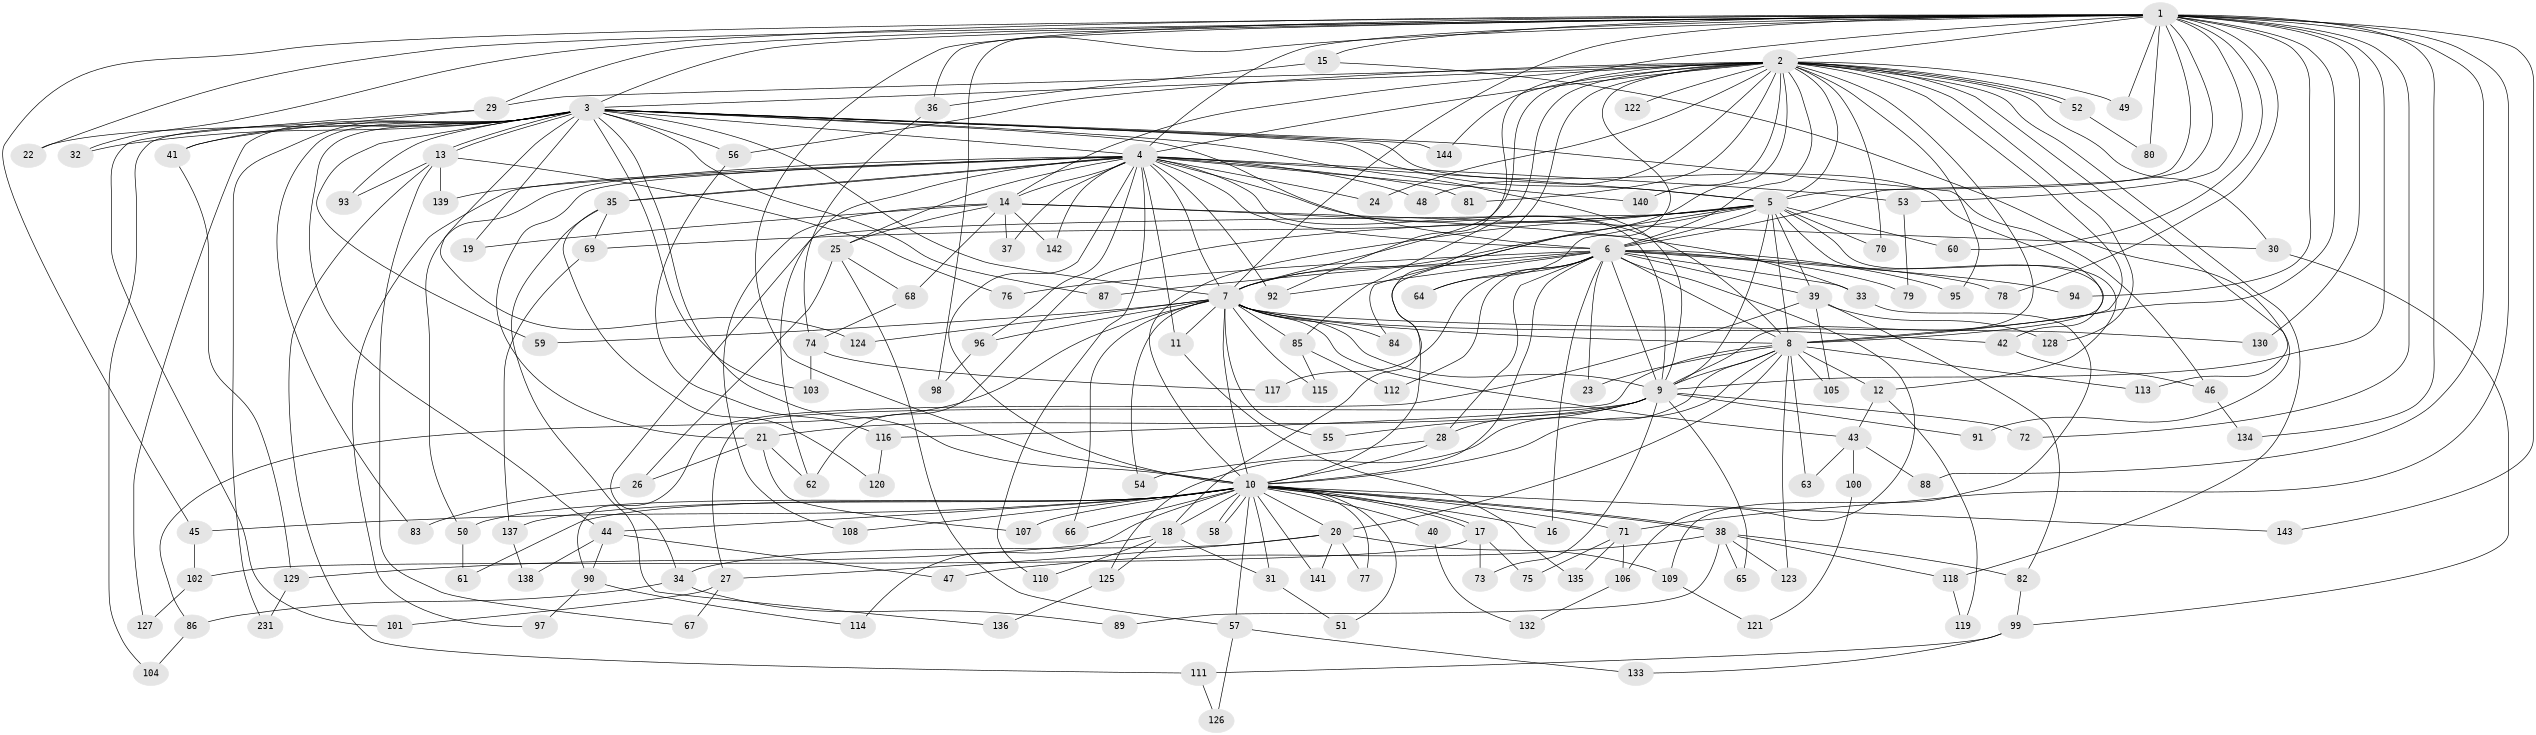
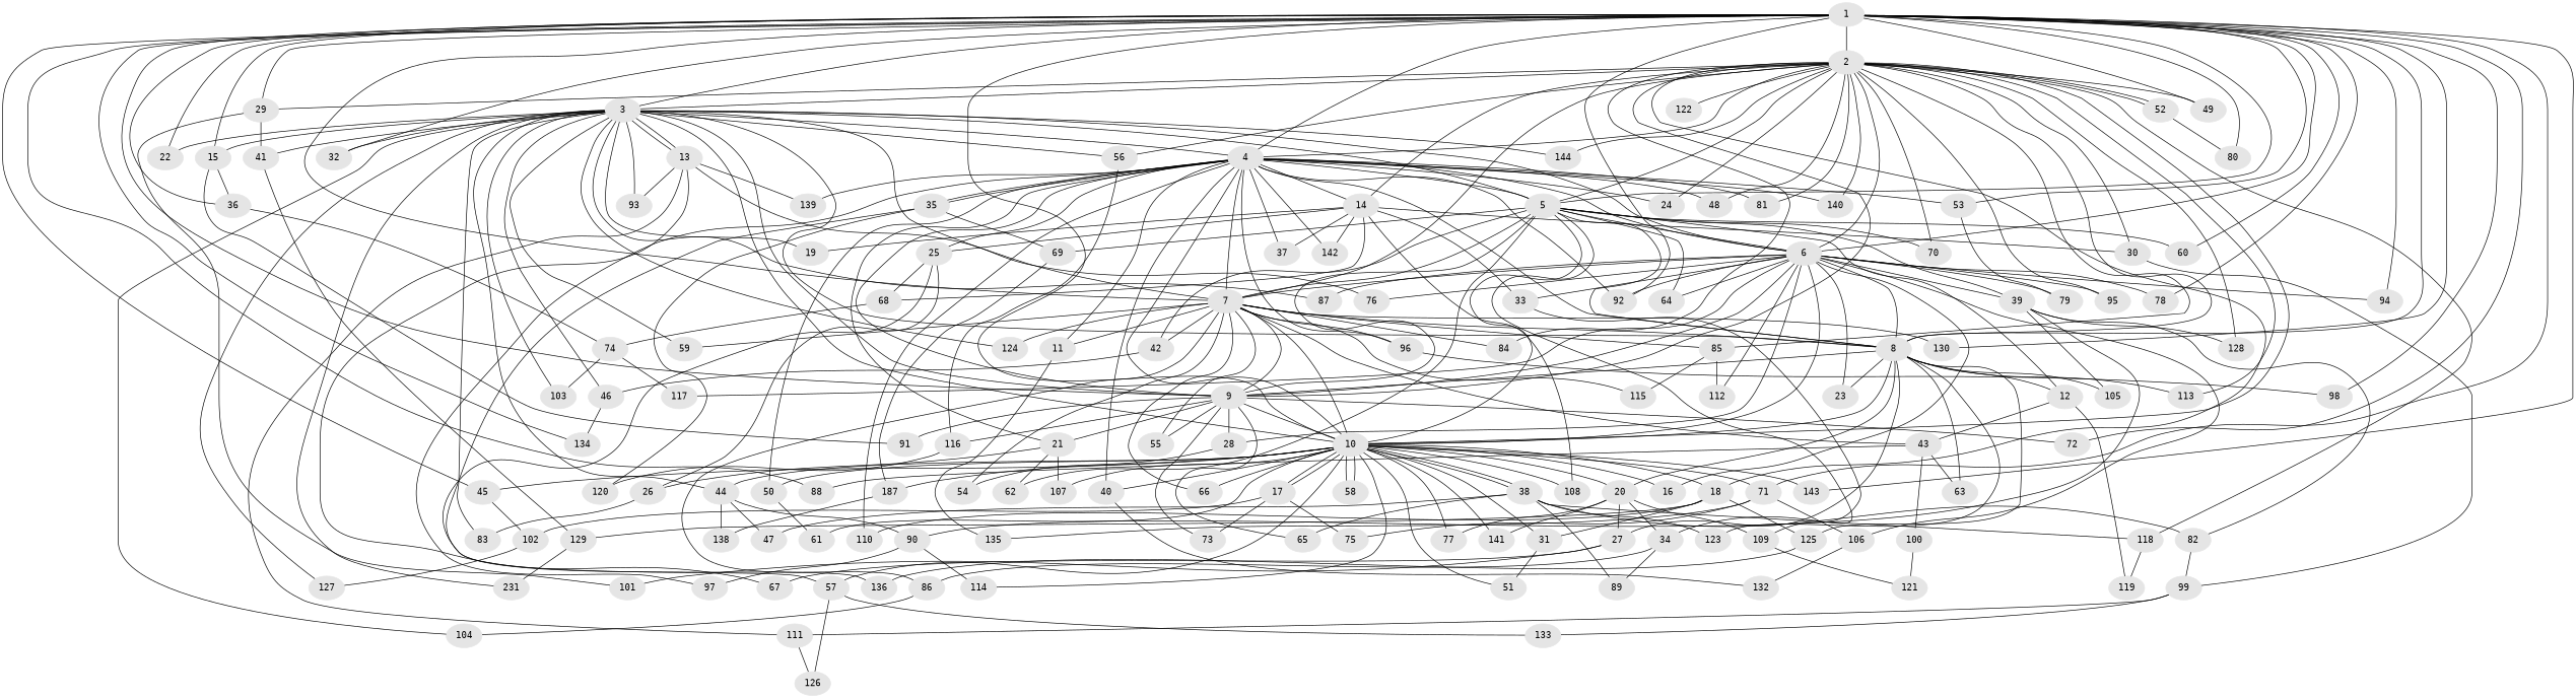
  graph {
    fontname="DejaVu Sans Mono"
    node [color=gray90 fontname="DejaVu Sans Mono" style=filled]
    edge [fontname="DejaVu Sans Mono"]
    1
    2
    3
    4
    5
    6
    7
    8
    9
    10
    15
    22
    29
    32
    36
    45
    49
    53
    60
    71
    72
    78
    80
    88
    92
    94
    98
    130
    134
    143
    14
    18
    24
    30
    48
    52
    56
    70
    81
    84
    85
    95
    113
    118
    122
    128
    140
    144
    13
    19
    41
    44
    46
    59
    83
    87
    93
    103
    104
    124
    127
    n62 [label=231]
    11
    21
    25
    35
    37
    40
    50
    96
    97
    110
    139
    142
    12
    34
    39
    42
    62
    64
    69
    16
    23
    28
    33
    76
    79
    106
    112
    117
    43
    54
    55
    66
    86
    115
    20
    27
    63
    105
    123
    125
    65
    73
    91
    116
    17
    31
    38
    51
    57
    58
    61
    77
    107
    108
    114
-   137
+   137 [label=187]
    141
    101
    74
    102
    135
    75
    68
    129
    99
    100
    121
    119
    67
    111
    47
    90
    138
    26
    120
    136
    132
    89
    82
    109
    126
    133
    1 -- 2
    1 -- 3
    1 -- 4
    1 -- 5
    1 -- 6
    1 -- 7
    1 -- 8
    1 -- 9
    1 -- 10
    1 -- 15
    1 -- 22
    1 -- 29
    1 -- 32
    1 -- 36
    1 -- 45
    1 -- 49
    1 -- 53
    1 -- 60
    1 -- 71
    1 -- 72
    1 -- 78
    1 -- 80
    1 -- 88
    1 -- 92
    1 -- 94
    1 -- 98
    1 -- 130
    1 -- 134
    1 -- 143
    2 -- 3
    2 -- 4
    2 -- 5
    2 -- 6
    2 -- 7
    2 -- 8
    2 -- 9
    2 -- 10
    2 -- 29
    2 -- 49
    2 -- 14
    2 -- 18
    2 -- 24
    2 -- 30
    2 -- 48
    2 -- 52
    2 -- 52
    2 -- 56
    2 -- 70
    2 -- 81
    2 -- 84
    2 -- 85
    2 -- 95
    2 -- 113
    2 -- 118
    2 -- 122
    2 -- 128
    2 -- 140
    2 -- 144
    3 -- 4
    3 -- 5
    3 -- 6
    3 -- 7
    3 -- 8
    3 -- 9
    3 -- 10
+   3 -- 15
    3 -- 22
    3 -- 32
    3 -- 56
    3 -- 144
    3 -- 13
    3 -- 13
    3 -- 19
    3 -- 41
    3 -- 44
    3 -- 46
    3 -- 59
    3 -- 83
    3 -- 87
    3 -- 93
    3 -- 103
    3 -- 104
    3 -- 124
    3 -- 127
    3 -- n62
    4 -- 5
    4 -- 6
    4 -- 7
    4 -- 8
    4 -- 9
    4 -- 10
    4 -- 53
    4 -- 92
    4 -- 14
    4 -- 24
    4 -- 48
    4 -- 81
    4 -- 140
    4 -- 11
    4 -- 21
    4 -- 25
    4 -- 35
    4 -- 35
    4 -- 37
-   4 -- 62
+   4 -- 40
    4 -- 50
    4 -- 96
    4 -- 97
    4 -- 110
    4 -- 139
    4 -- 142
    5 -- 6
    5 -- 7
    5 -- 8
    5 -- 9
    5 -- 10
    5 -- 60
    5 -- 70
    5 -- 12
    5 -- 34
    5 -- 39
    5 -- 42
    5 -- 62
    5 -- 64
    5 -- 69
    6 -- 7
    6 -- 8
    6 -- 9
    6 -- 10
    6 -- 78
    6 -- 92
    6 -- 94
    6 -- 95
    6 -- 87
    6 -- 39
    6 -- 64
    6 -- 16
    6 -- 23
    6 -- 28
    6 -- 33
    6 -- 76
    6 -- 79
    6 -- 106
    6 -- 112
    6 -- 117
    7 -- 8
    7 -- 9
    7 -- 10
    7 -- 130
    7 -- 84
    7 -- 85
    7 -- 59
    7 -- 124
    7 -- 11
    7 -- 96
    7 -- 42
    7 -- 43
    7 -- 54
    7 -- 55
    7 -- 66
    7 -- 86
    7 -- 115
    8 -- 9
    8 -- 10
    8 -- 113
    8 -- 12
    8 -- 23
    8 -- 20
    8 -- 27
    8 -- 63
    8 -- 105
    8 -- 123
    8 -- 125
-   28 -- 10
+   9 -- 10
    9 -- 72
    9 -- 21
    9 -- 28
    9 -- 55
    9 -- 65
    9 -- 73
    9 -- 91
    9 -- 116
    10 -- 45
    10 -- 71
    10 -- 143
    10 -- 18
    10 -- 44
    10 -- 40
    10 -- 50
    10 -- 16
    10 -- 66
    10 -- 20
    10 -- 17
    10 -- 17
    10 -- 31
    10 -- 38
    10 -- 38
    10 -- 51
    10 -- 57
    10 -- 58
    10 -- 58
    10 -- 61
    10 -- 77
    10 -- 107
    10 -- 108
    10 -- 114
    10 -- 137
    10 -- 141
    15 -- 36
    15 -- 91
    29 -- 41
    29 -- 101
    36 -- 74
    45 -- 102
    53 -- 79
    71 -- 106
    71 -- 135
    71 -- 75
    14 -- 30
    14 -- 19
    14 -- 25
    14 -- 37
    14 -- 142
    14 -- 33
    14 -- 108
    14 -- 68
    18 -- 110
    18 -- 125
    18 -- 31
    18 -- 129
    30 -- 99
    52 -- 80
    56 -- 116
    85 -- 112
    85 -- 115
    118 -- 119
    13 -- 93
    13 -- 139
    13 -- 76
    13 -- 67
    13 -- 111
    41 -- 129
    44 -- 47
    44 -- 90
    44 -- 138
    46 -- 134
    11 -- 135
    21 -- 62
    21 -- 107
    21 -- 26
    25 -- 57
    25 -- 68
    25 -- 26
    35 -- 69
    35 -- 120
    35 -- 136
    40 -- 132
    50 -- 61
    96 -- 98
    12 -- 43
    12 -- 119
    34 -- 86
    34 -- 89
    39 -- 128
    39 -- 105
    39 -- 90
    39 -- 82
    42 -- 46
    69 -- 137
    28 -- 54
    33 -- 109
    106 -- 132
    43 -- 88
    43 -- 63
    43 -- 100
    86 -- 104
    20 -- 34
    20 -- 27
    20 -- 77
    20 -- 141
    20 -- 109
    27 -- 101
    27 -- 67
    125 -- 136
    116 -- 120
    17 -- 73
    17 -- 102
    17 -- 75
    31 -- 51
    38 -- 118
    38 -- 123
    38 -- 65
    38 -- 47
    38 -- 89
    38 -- 82
    57 -- 126
    57 -- 133
    137 -- 138
    74 -- 103
    74 -- 117
    102 -- 127
    68 -- 74
    129 -- n62
    99 -- 111
    99 -- 133
    100 -- 121
    111 -- 126
    90 -- 97
    90 -- 114
    26 -- 83
    82 -- 99
    109 -- 121
  }
